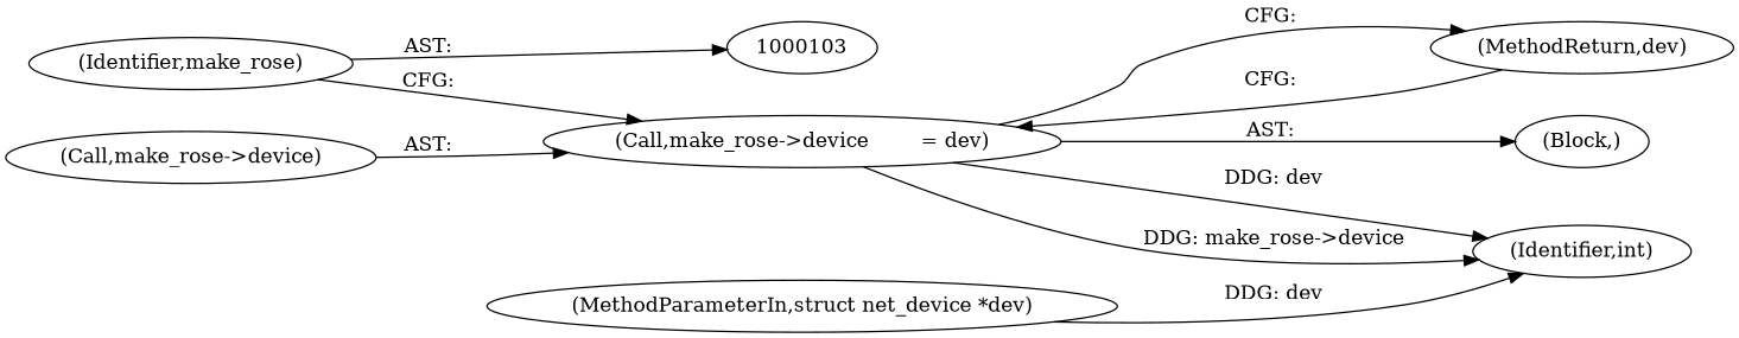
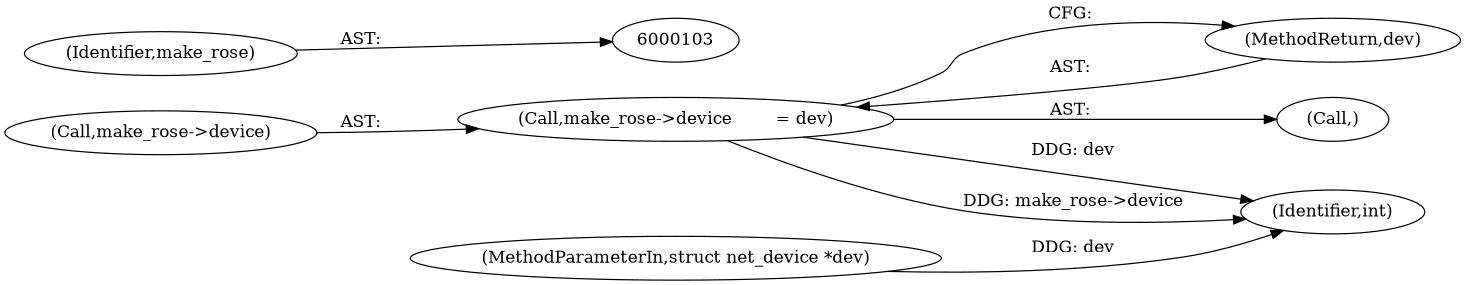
  digraph {
    rankdir=LR
    n1 [label="(Call,make_rose->device        = dev)"]
    n2 [label="(MethodReturn,dev)"]
-   n3 [label="(Block,)"]
+   n3 [label="(Call,)"]
    n4 [label="(Identifier,int)"]
    n5 [label="(MethodParameterIn,struct net_device *dev)"]
    n6 [label="(Identifier,make_rose)"]
-   1000103
+   1000103 [label=6000103]
    n8 [label="(Call,make_rose->device)"]
    n1 -> n2 [label="CFG: "]
    n1 -> n3 [label="AST: "]
    n1 -> n4 [label="DDG: make_rose->device"]
    n1 -> n4 [label="DDG: dev"]
-   n2 -> n1 [label="CFG: "]
+   n2 -> n1 [label="AST: "]
    n5 -> n4 [label="DDG: dev"]
-   n6 -> n1 [label="CFG: "]
    n6 -> 1000103 [label="AST: "]
    n8 -> n1 [label="AST: "]
  }
